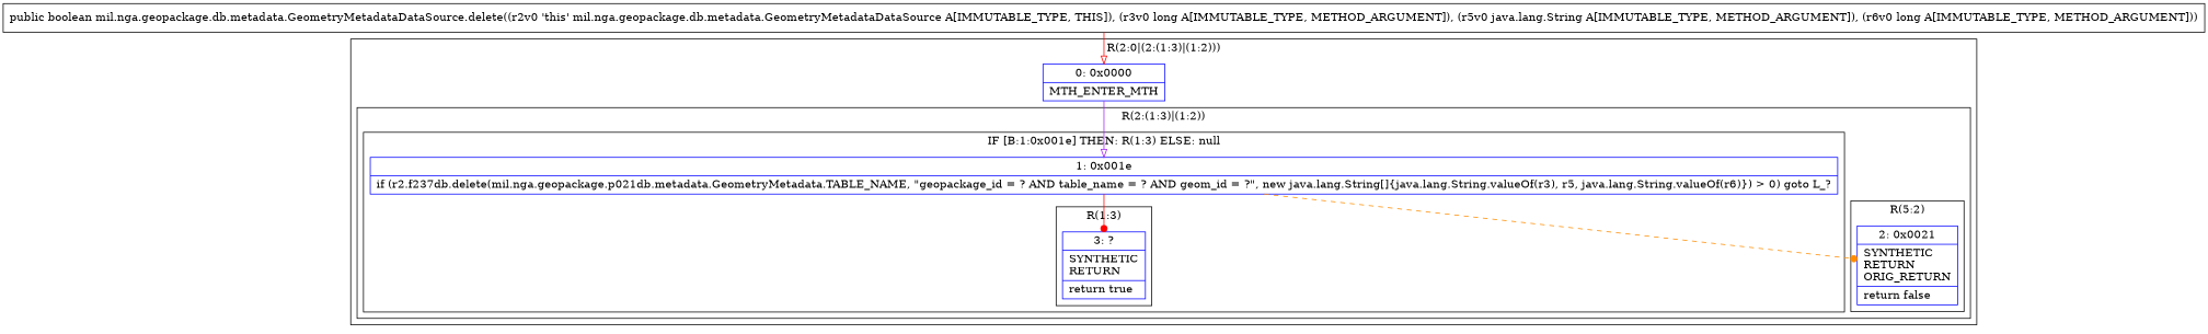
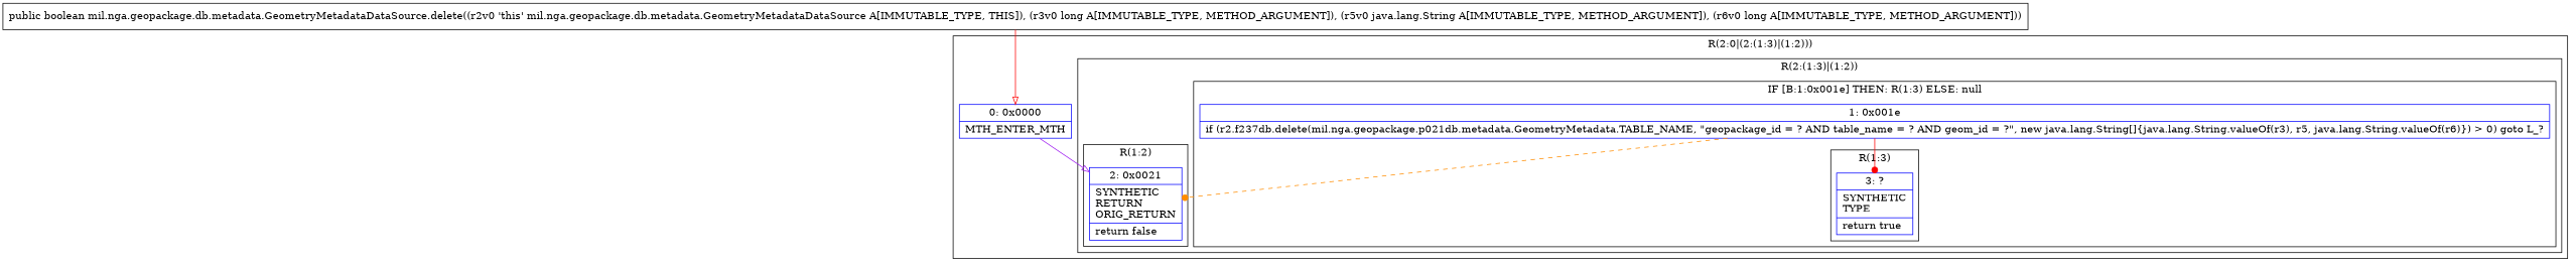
  digraph {
    node [color=blue shape=record]
    edge [arrowhead=dot color=red]
-   n1 [label="{3\:\ ?|SYNTHETIC\lRETURN\l|return true\l}"]
+   n1 [label="{3\:\ ?|SYNTHETIC\lTYPE\l|return true\l}"]
    n2 [label="{1\:\ 0x001e|if (r2.f237db.delete(mil.nga.geopackage.p021db.metadata.GeometryMetadata.TABLE_NAME, \"geopackage_id = ? AND table_name = ? AND geom_id = ?\", new java.lang.String[]\{java.lang.String.valueOf(r3), r5, java.lang.String.valueOf(r6)\}) \> 0) goto L_?\l}"]
    n3 [label="{2\:\ 0x0021|SYNTHETIC\lRETURN\lORIG_RETURN\l|return false\l}"]
    n4 [label="{0\:\ 0x0000|MTH_ENTER_MTH\l}"]
    n5 [label="{public boolean mil.nga.geopackage.db.metadata.GeometryMetadataDataSource.delete((r2v0 'this' mil.nga.geopackage.db.metadata.GeometryMetadataDataSource A[IMMUTABLE_TYPE, THIS]), (r3v0 long A[IMMUTABLE_TYPE, METHOD_ARGUMENT]), (r5v0 java.lang.String A[IMMUTABLE_TYPE, METHOD_ARGUMENT]), (r6v0 long A[IMMUTABLE_TYPE, METHOD_ARGUMENT])) }" color=""]
    subgraph cluster_1 {
      label="R(2:0|(2:(1:3)|(1:2)))"
      n4
      subgraph cluster_2 {
        label="R(2:(1:3)|(1:2))"
        subgraph cluster_3 {
          label="IF [B:1:0x001e] THEN: R(1:3) ELSE: null"
          n2
          subgraph cluster_4 {
            label="R(1:3)"
            n1
          }
        }
        subgraph cluster_5 {
-         label="R(5:2)"
+         label="R(1:2)"
          n3
        }
      }
    }
    n2 -> n1
    n2 -> n3 [color=darkorange style=dashed]
-   n4 -> n2 [arrowhead=onormal color=purple]
+   n4 -> n3 [arrowhead=onormal color=purple]
    n5 -> n4 [arrowhead=onormal]
  }
